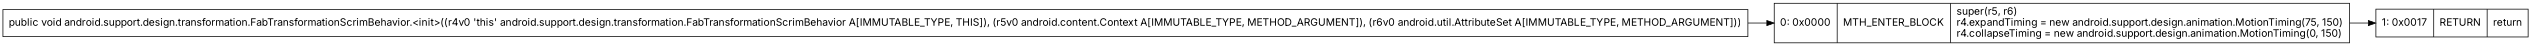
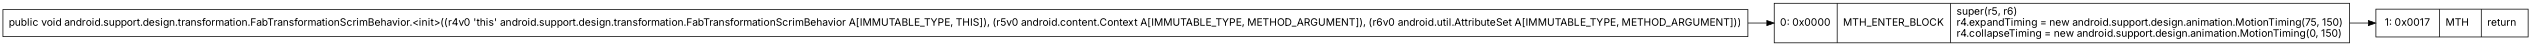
  digraph {
    rankdir=LR
    fontname=Inter
    node [shape=record fontname=Inter]
    edge [fontname=Inter]
    n1 [label="{0\:\ 0x0000|MTH_ENTER_BLOCK\l|super(r5, r6)\lr4.expandTiming = new android.support.design.animation.MotionTiming(75, 150)\lr4.collapseTiming = new android.support.design.animation.MotionTiming(0, 150)\l}"]
-   n2 [label="{1\:\ 0x0017|RETURN\l|return\l}"]
+   n2 [label="{1\:\ 0x0017|MTH\l|return\l}"]
    n3 [label="{public void android.support.design.transformation.FabTransformationScrimBehavior.\<init\>((r4v0 'this' android.support.design.transformation.FabTransformationScrimBehavior A[IMMUTABLE_TYPE, THIS]), (r5v0 android.content.Context A[IMMUTABLE_TYPE, METHOD_ARGUMENT]), (r6v0 android.util.AttributeSet A[IMMUTABLE_TYPE, METHOD_ARGUMENT])) }"]
    n1 -> n2
    n3 -> n1
  }
